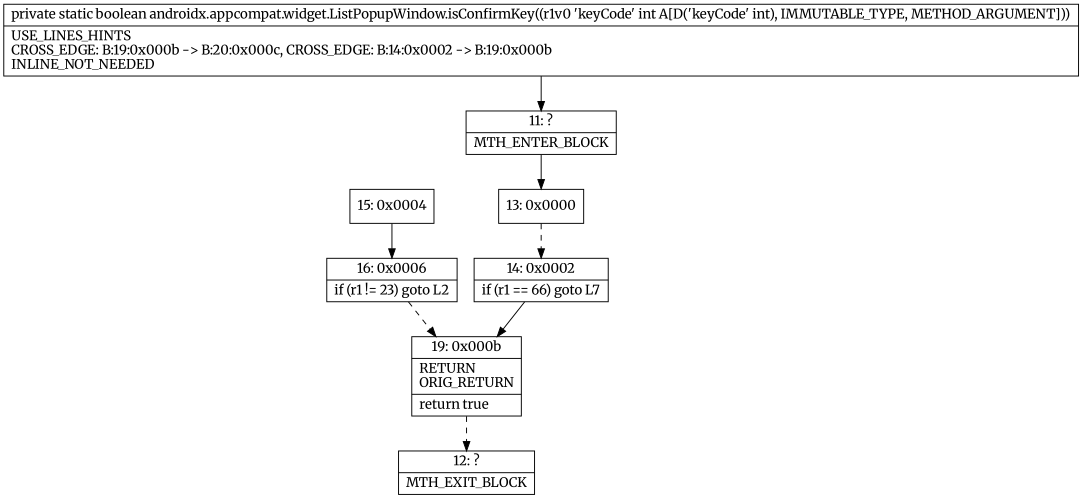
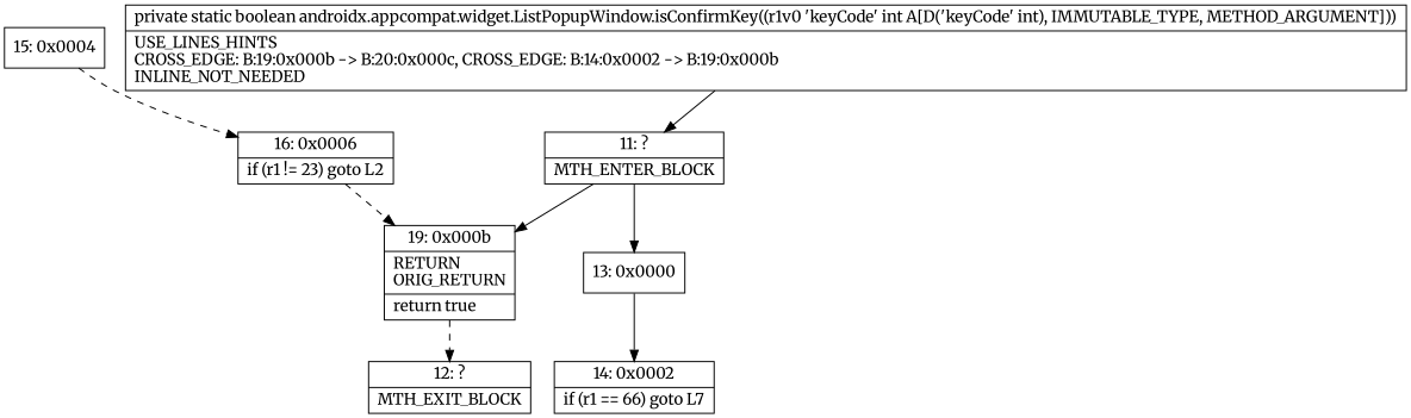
  digraph {
    fontname=Merriweather
    node [fontname=Merriweather shape=record]
    edge [fontname=Merriweather]
    n1 [label="{11\:\ ?|MTH_ENTER_BLOCK\l}"]
    n2 [label="{13\:\ 0x0000}"]
    n3 [label="{14\:\ 0x0002|if (r1 == 66) goto L7\l}"]
    n4 [label="{19\:\ 0x000b|RETURN\lORIG_RETURN\l|return true\l}"]
    n5 [label="{15\:\ 0x0004}"]
    n6 [label="{16\:\ 0x0006|if (r1 != 23) goto L2\l}"]
    n7 [label="{12\:\ ?|MTH_EXIT_BLOCK\l}"]
    n8 [label="{private static boolean androidx.appcompat.widget.ListPopupWindow.isConfirmKey((r1v0 'keyCode' int A[D('keyCode' int), IMMUTABLE_TYPE, METHOD_ARGUMENT]))  | USE_LINES_HINTS\lCROSS_EDGE: B:19:0x000b \-\> B:20:0x000c, CROSS_EDGE: B:14:0x0002 \-\> B:19:0x000b\lINLINE_NOT_NEEDED\l}"]
    n1 -> n2
-   n2 -> n3 [style=dashed]
-   n3 -> n4
+   n2 -> n3
+   n1 -> n4
    n4 -> n7 [style=dashed]
-   n5 -> n6
+   n5 -> n6 [style=dashed]
    n6 -> n4 [style=dashed]
    n8 -> n1
  }
